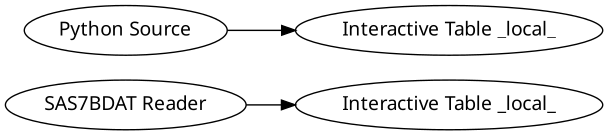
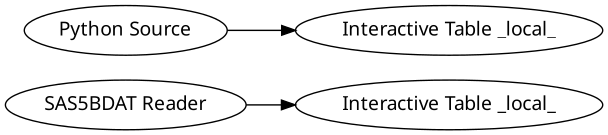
  digraph {
    rankdir=LR
    fontname="Noto Sans"
    node [fontname="Noto Sans"]
    edge [fontname="Noto Sans"]
    n1 [label="Interactive Table _local_"]
    n2 [label="Python Source"]
    n3 [label="Interactive Table _local_"]
-   n4 [label="SAS7BDAT Reader"]
+   n4 [label="SAS5BDAT Reader"]
    n2 -> n3
    n4 -> n1
  }
